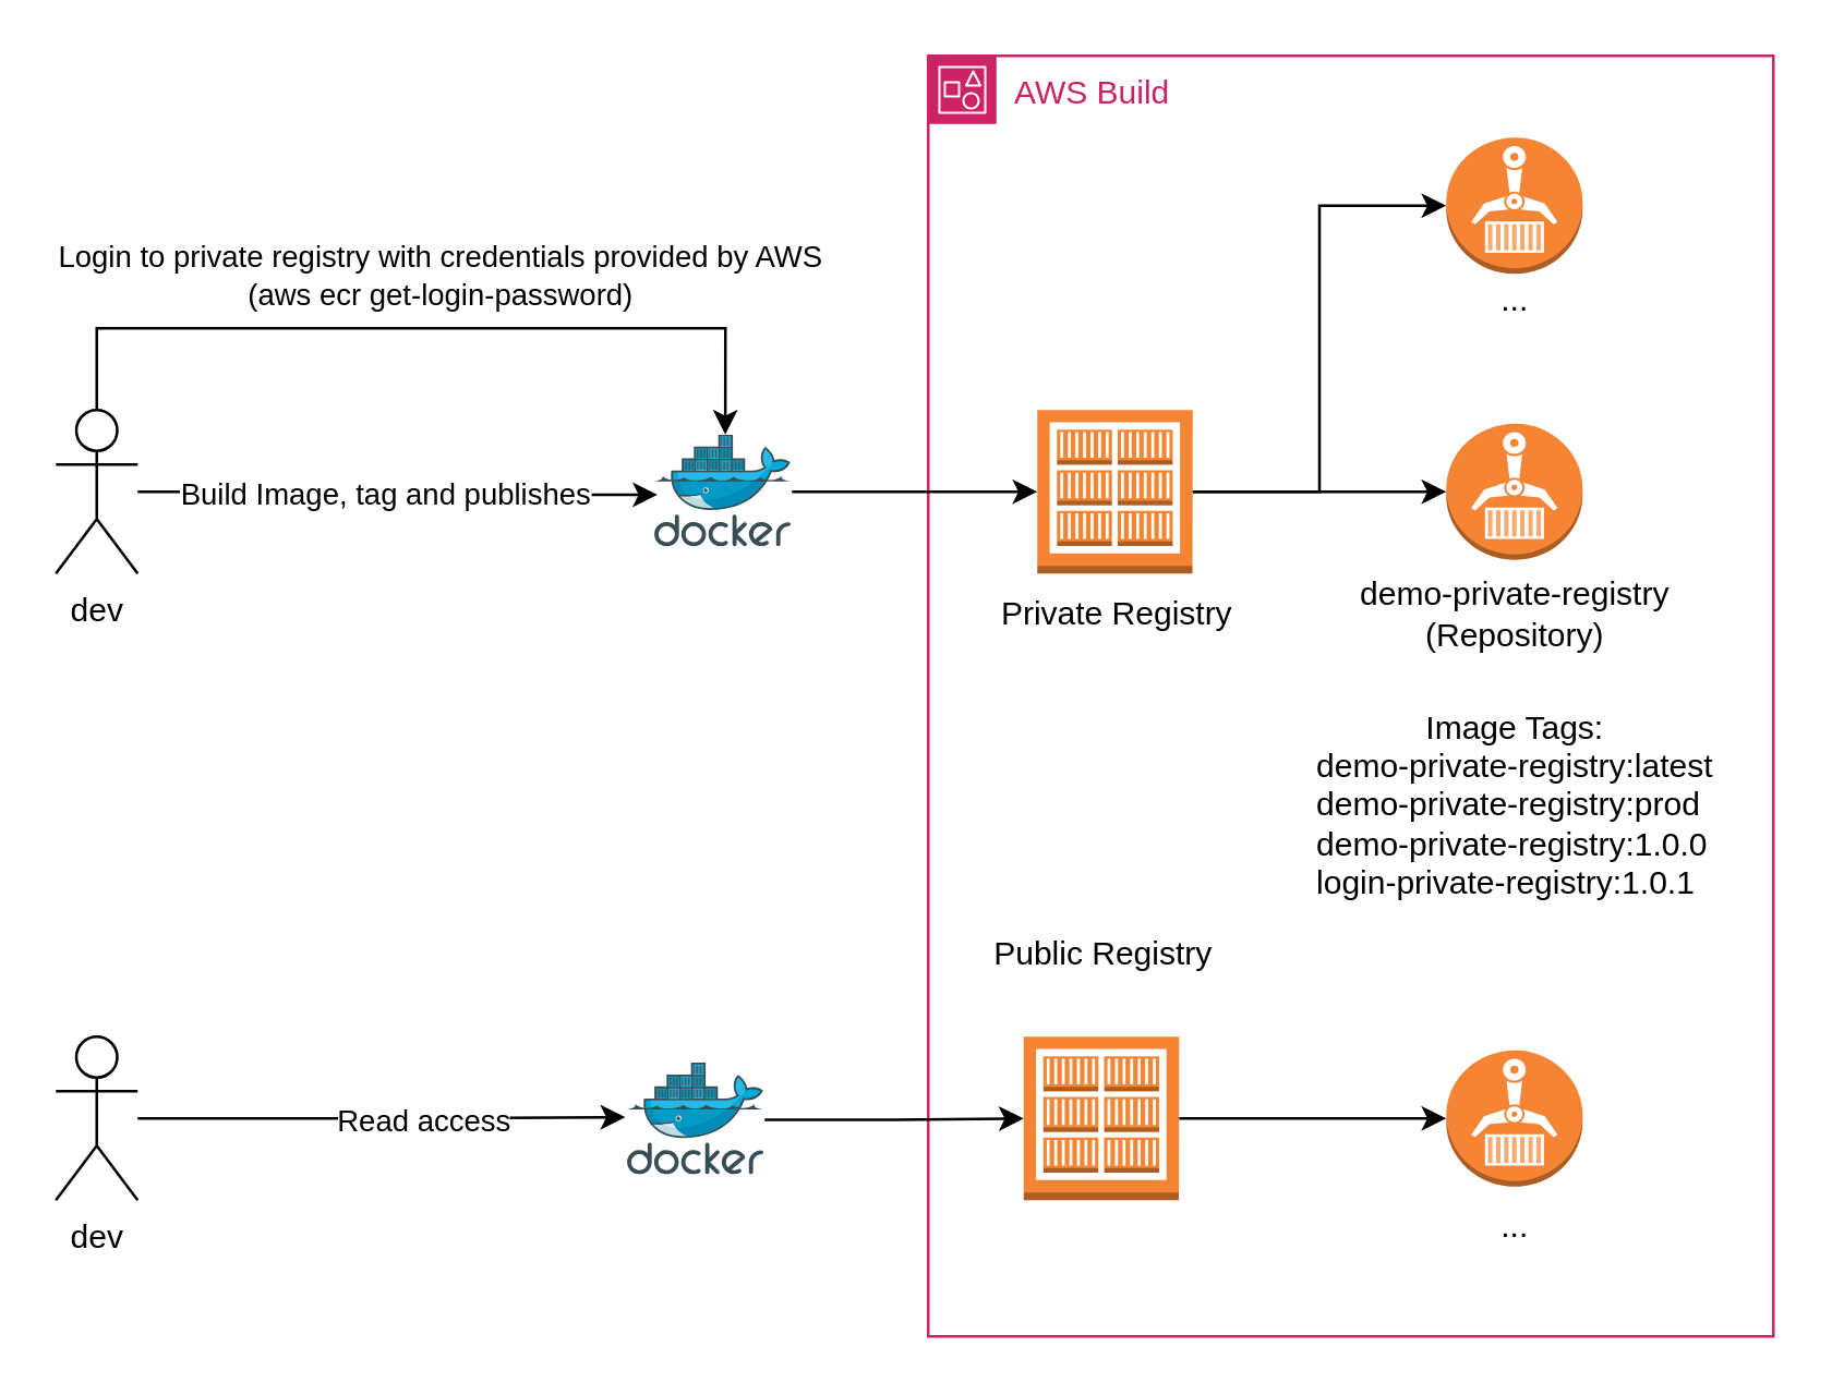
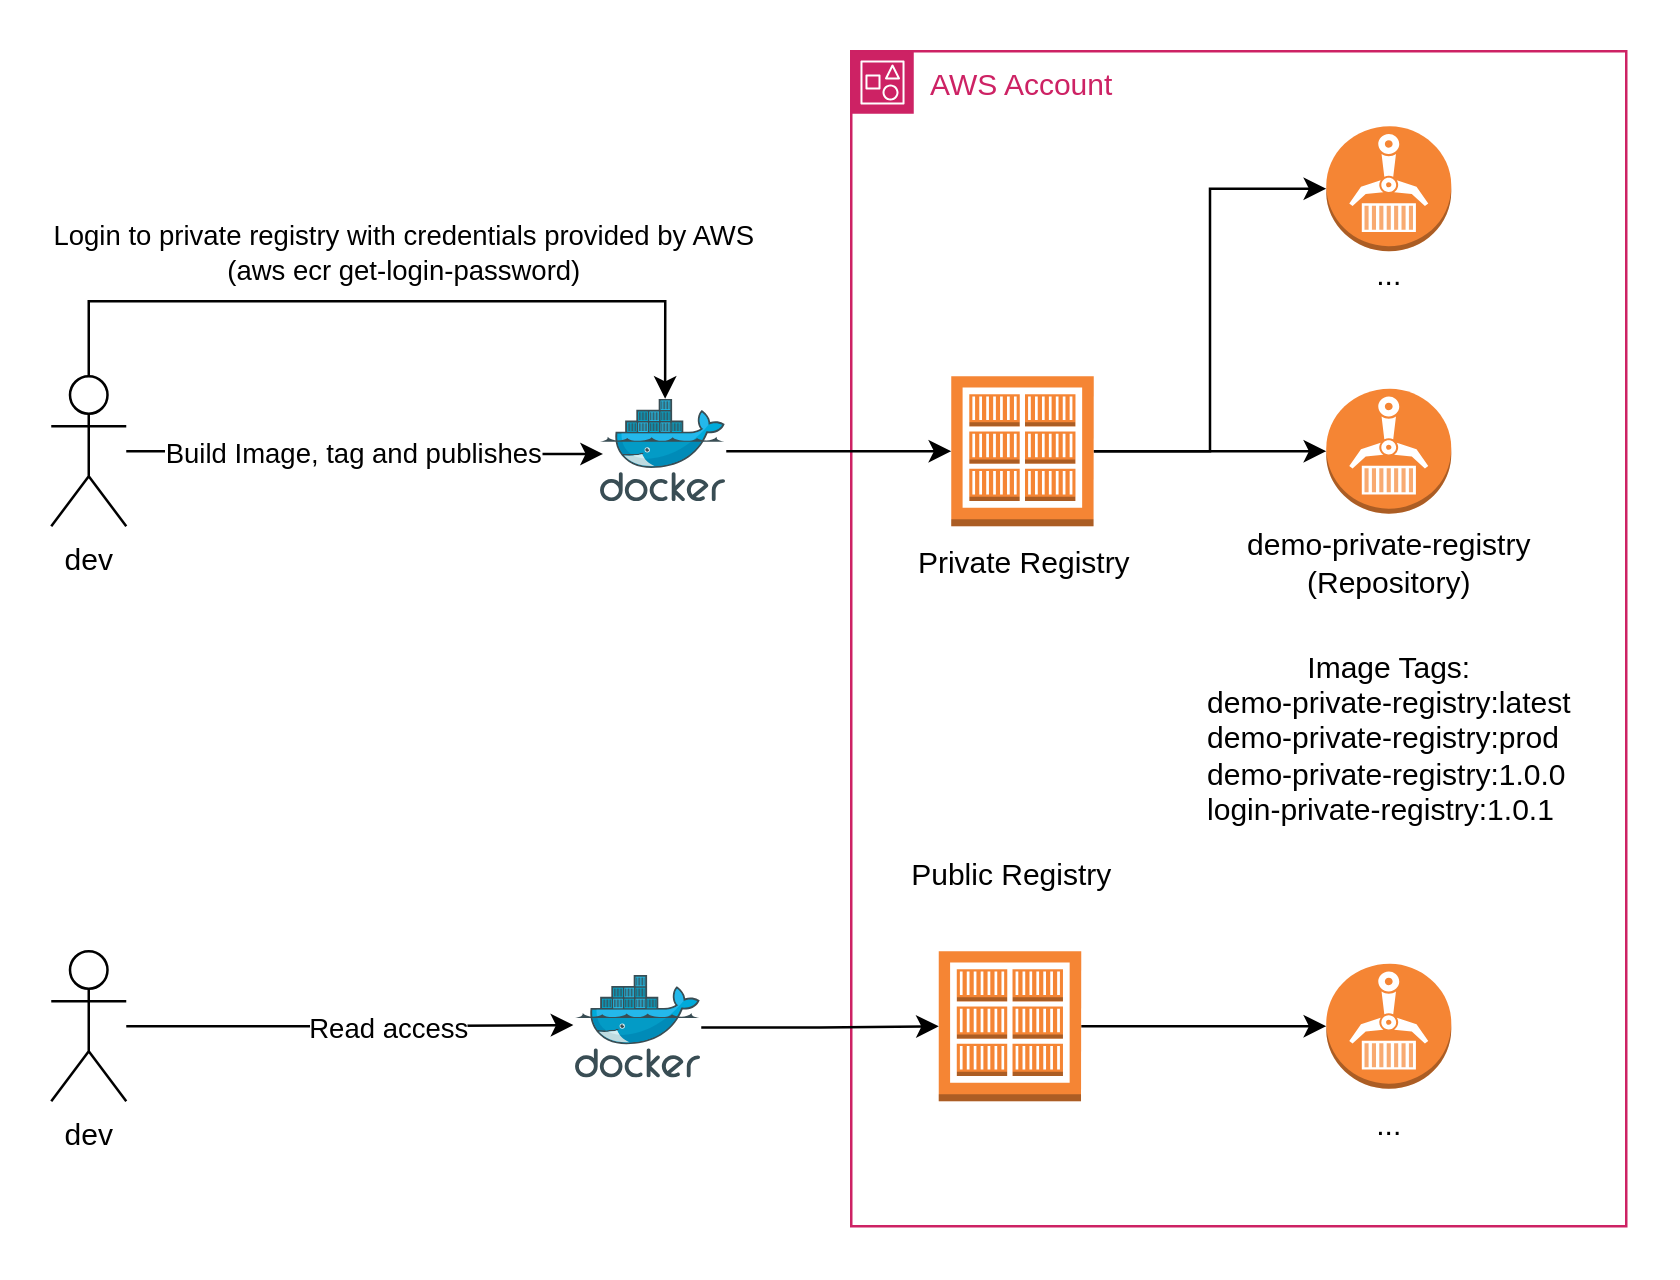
  <mxCell id="0" />
  <mxCell id="1" parent="0" />
- <mxCell id="2" value="AWS Build" style="points=[[0,0],[0.25,0],[0.5,0],[0.75,0],[1,0],[1,0.25],[1,0.5],[1,0.75],[1,1],[0.75,1],[0.5,1],[0.25,1],[0,1],[0,0.75],[0,0.5],[0,0.25]];outlineConnect=0;gradientColor=none;html=1;whiteSpace=wrap;fontSize=12;fontStyle=0;container=1;pointerEvents=0;collapsible=0;recursiveResize=0;shape=mxgraph.aws4.group;grIcon=mxgraph.aws4.group_account;strokeColor=#CD2264;fillColor=none;verticalAlign=top;align=left;spacingLeft=30;fontColor=#CD2264;dashed=0;" vertex="1" parent="1"><mxGeometry x="340" y="20" width="310" height="470" as="geometry" /></mxCell>
+ <mxCell id="2" value="AWS Account" style="points=[[0,0],[0.25,0],[0.5,0],[0.75,0],[1,0],[1,0.25],[1,0.5],[1,0.75],[1,1],[0.75,1],[0.5,1],[0.25,1],[0,1],[0,0.75],[0,0.5],[0,0.25]];outlineConnect=0;gradientColor=none;html=1;whiteSpace=wrap;fontSize=12;fontStyle=0;container=1;pointerEvents=0;collapsible=0;recursiveResize=0;shape=mxgraph.aws4.group;grIcon=mxgraph.aws4.group_account;strokeColor=#CD2264;fillColor=none;verticalAlign=top;align=left;spacingLeft=30;fontColor=#CD2264;dashed=0;" vertex="1" parent="1"><mxGeometry x="340" y="20" width="310" height="470" as="geometry" /></mxCell>
  <mxCell id="3" value="" style="outlineConnect=0;dashed=0;verticalLabelPosition=bottom;verticalAlign=top;align=center;html=1;shape=mxgraph.aws3.ecr;fillColor=#F58534;gradientColor=none;" vertex="1" parent="1"><mxGeometry x="530" y="155" width="50" height="50" as="geometry" /></mxCell>
  <mxCell id="4" style="edgeStyle=orthogonalEdgeStyle;rounded=0;orthogonalLoop=1;jettySize=auto;html=1;" edge="1" parent="1" source="6" target="3"><mxGeometry relative="1" as="geometry" /></mxCell>
  <mxCell id="5" style="edgeStyle=orthogonalEdgeStyle;rounded=0;orthogonalLoop=1;jettySize=auto;html=1;entryX=0;entryY=0.5;entryDx=0;entryDy=0;entryPerimeter=0;" edge="1" parent="1" source="6" target="17"><mxGeometry relative="1" as="geometry" /></mxCell>
  <mxCell id="6" value="" style="outlineConnect=0;dashed=0;verticalLabelPosition=bottom;verticalAlign=top;align=center;html=1;shape=mxgraph.aws3.ecr_registry;fillColor=#F58534;gradientColor=none;" vertex="1" parent="1"><mxGeometry x="380" y="150" width="57" height="60" as="geometry" /></mxCell>
  <mxCell id="7" value="Private Registry" style="text;html=1;align=center;verticalAlign=middle;resizable=0;points=[];autosize=1;strokeColor=none;fillColor=none;" vertex="1" parent="1"><mxGeometry x="353.5" y="210" width="110" height="30" as="geometry" /></mxCell>
  <mxCell id="8" value="demo-private-registry&lt;br&gt;(Repository)" style="text;html=1;align=center;verticalAlign=middle;resizable=0;points=[];autosize=1;strokeColor=none;fillColor=none;" vertex="1" parent="1"><mxGeometry x="485" y="205" width="140" height="40" as="geometry" /></mxCell>
  <mxCell id="9" style="edgeStyle=orthogonalEdgeStyle;rounded=0;orthogonalLoop=1;jettySize=auto;html=1;entryX=0;entryY=0.5;entryDx=0;entryDy=0;entryPerimeter=0;" edge="1" parent="1" source="10" target="6"><mxGeometry relative="1" as="geometry" /></mxCell>
  <mxCell id="10" value="" style="sketch=0;aspect=fixed;html=1;points=[];align=center;image;fontSize=12;image=img/lib/mscae/Docker.svg;" vertex="1" parent="1"><mxGeometry x="240" y="159.5" width="50" height="41" as="geometry" /></mxCell>
  <mxCell id="11" style="edgeStyle=orthogonalEdgeStyle;rounded=0;orthogonalLoop=1;jettySize=auto;html=1;entryX=0.014;entryY=0.526;entryDx=0;entryDy=0;entryPerimeter=0;" edge="1" parent="1" source="15" target="10"><mxGeometry relative="1" as="geometry" /></mxCell>
  <mxCell id="12" value="Build Image, tag and publishes" style="edgeLabel;html=1;align=center;verticalAlign=middle;resizable=0;points=[];" vertex="1" connectable="0" parent="11"><mxGeometry x="-0.316" y="-3" relative="1" as="geometry"><mxPoint x="24" y="-3" as="offset" /></mxGeometry></mxCell>
  <mxCell id="13" style="edgeStyle=orthogonalEdgeStyle;rounded=0;orthogonalLoop=1;jettySize=auto;html=1;entryX=0.511;entryY=-0.012;entryDx=0;entryDy=0;entryPerimeter=0;" edge="1" parent="1" source="15" target="10"><mxGeometry relative="1" as="geometry"><Array as="points"><mxPoint x="35" y="120" /><mxPoint x="266" y="120" /></Array></mxGeometry></mxCell>
  <mxCell id="14" value="Login to private registry with credentials provided by AWS&lt;br&gt;(aws ecr get-login-password)" style="edgeLabel;html=1;align=center;verticalAlign=middle;resizable=0;points=[];" vertex="1" connectable="0" parent="13"><mxGeometry x="0.362" y="-2" relative="1" as="geometry"><mxPoint x="-49" y="-22" as="offset" /></mxGeometry></mxCell>
  <mxCell id="15" value="dev" style="shape=umlActor;verticalLabelPosition=bottom;verticalAlign=top;html=1;outlineConnect=0;" vertex="1" parent="1"><mxGeometry x="20" y="150" width="30" height="60" as="geometry" /></mxCell>
  <mxCell id="16" value="Image Tags:&lt;br&gt;&lt;div style=&quot;text-align: left;&quot;&gt;&lt;span style=&quot;background-color: initial;&quot;&gt;demo-private-registry:latest&lt;/span&gt;&lt;/div&gt;&lt;div style=&quot;text-align: left;&quot;&gt;&lt;span style=&quot;background-color: initial;&quot;&gt;demo-private-registry:prod&lt;/span&gt;&lt;/div&gt;&lt;div style=&quot;text-align: left;&quot;&gt;&lt;span style=&quot;background-color: initial;&quot;&gt;demo-private-registry:1.0.0&lt;/span&gt;&lt;/div&gt;&lt;div style=&quot;text-align: left;&quot;&gt;&lt;span style=&quot;background-color: initial;&quot;&gt;login-private-registry:1.0.1&lt;/span&gt;&lt;/div&gt;" style="text;html=1;align=center;verticalAlign=middle;resizable=0;points=[];autosize=1;strokeColor=none;fillColor=none;" vertex="1" parent="1"><mxGeometry x="470" y="250" width="170" height="90" as="geometry" /></mxCell>
  <mxCell id="17" value="" style="outlineConnect=0;dashed=0;verticalLabelPosition=bottom;verticalAlign=top;align=center;html=1;shape=mxgraph.aws3.ecr;fillColor=#F58534;gradientColor=none;" vertex="1" parent="1"><mxGeometry x="530" y="50" width="50" height="50" as="geometry" /></mxCell>
  <mxCell id="18" value="..." style="text;html=1;align=center;verticalAlign=middle;resizable=0;points=[];autosize=1;strokeColor=none;fillColor=none;" vertex="1" parent="1"><mxGeometry x="540" y="95" width="30" height="30" as="geometry" /></mxCell>
  <mxCell id="19" style="edgeStyle=orthogonalEdgeStyle;rounded=0;orthogonalLoop=1;jettySize=auto;html=1;entryX=0;entryY=0.5;entryDx=0;entryDy=0;entryPerimeter=0;" edge="1" parent="1" source="20" target="22"><mxGeometry relative="1" as="geometry" /></mxCell>
  <mxCell id="20" value="" style="outlineConnect=0;dashed=0;verticalLabelPosition=bottom;verticalAlign=top;align=center;html=1;shape=mxgraph.aws3.ecr_registry;fillColor=#F58534;gradientColor=none;" vertex="1" parent="1"><mxGeometry x="375" y="380" width="57" height="60" as="geometry" /></mxCell>
  <mxCell id="21" value="Public Registry" style="text;html=1;align=center;verticalAlign=middle;resizable=0;points=[];autosize=1;strokeColor=none;fillColor=none;" vertex="1" parent="1"><mxGeometry x="353.5" y="335" width="100" height="30" as="geometry" /></mxCell>
  <mxCell id="22" value="" style="outlineConnect=0;dashed=0;verticalLabelPosition=bottom;verticalAlign=top;align=center;html=1;shape=mxgraph.aws3.ecr;fillColor=#F58534;gradientColor=none;" vertex="1" parent="1"><mxGeometry x="530" y="385" width="50" height="50" as="geometry" /></mxCell>
  <mxCell id="23" value="..." style="text;html=1;align=center;verticalAlign=middle;resizable=0;points=[];autosize=1;strokeColor=none;fillColor=none;" vertex="1" parent="1"><mxGeometry x="540" y="435" width="30" height="30" as="geometry" /></mxCell>
  <mxCell id="24" style="edgeStyle=orthogonalEdgeStyle;rounded=0;orthogonalLoop=1;jettySize=auto;html=1;entryX=-0.023;entryY=0.476;entryDx=0;entryDy=0;entryPerimeter=0;" edge="1" parent="1" source="26" target="28"><mxGeometry relative="1" as="geometry" /></mxCell>
  <mxCell id="25" value="Read access" style="edgeLabel;html=1;align=center;verticalAlign=middle;resizable=0;points=[];" vertex="1" connectable="0" parent="24"><mxGeometry x="0.173" y="-1" relative="1" as="geometry"><mxPoint as="offset" /></mxGeometry></mxCell>
  <mxCell id="26" value="dev" style="shape=umlActor;verticalLabelPosition=bottom;verticalAlign=top;html=1;outlineConnect=0;" vertex="1" parent="1"><mxGeometry x="20" y="380" width="30" height="60" as="geometry" /></mxCell>
  <mxCell id="27" style="edgeStyle=orthogonalEdgeStyle;rounded=0;orthogonalLoop=1;jettySize=auto;html=1;entryX=0;entryY=0.5;entryDx=0;entryDy=0;entryPerimeter=0;" edge="1" parent="1" source="28" target="20"><mxGeometry relative="1" as="geometry" /></mxCell>
  <mxCell id="28" value="" style="sketch=0;aspect=fixed;html=1;points=[];align=center;image;fontSize=12;image=img/lib/mscae/Docker.svg;" vertex="1" parent="1"><mxGeometry x="230" y="390" width="50" height="41" as="geometry" /></mxCell>
